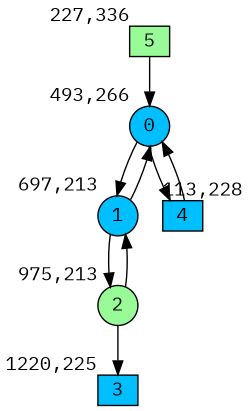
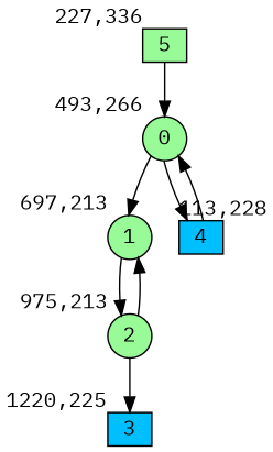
  digraph {
    bgcolor=white
    fontname="IBM Plex Mono"
    node [fillcolor=palegreen fixedsize=true fontname="IBM Plex Mono" shape=circle style=filled]
    edge [fontname="IBM Plex Mono"]
-   0 [fillcolor=deepskyblue height=0.3 width=0.4 xlabel="493,266"]
-   1 [fillcolor=deepskyblue height=0.3 width=0.4 xlabel="697,213"]
+   0 [height=0.3 width=0.4 xlabel="493,266"]
+   1 [height=0.3 width=0.4 xlabel="697,213"]
    4 [fillcolor=deepskyblue height=0.3 shape=box width=0.4 xlabel="113,228"]
    2 [height=0.3 width=0.4 xlabel="975,213"]
    5 [height=0.3 shape=box width=0.4 xlabel="227,336"]
    3 [fillcolor=deepskyblue height=0.3 shape=box width=0.4 xlabel="1220,225"]
    0 -> 1
    0 -> 4
-   1 -> 0
    1 -> 2
    4 -> 0
    2 -> 1
    2 -> 3
    5 -> 0
  }
